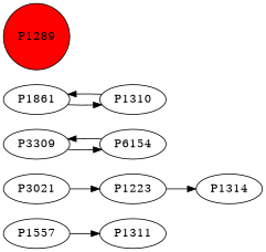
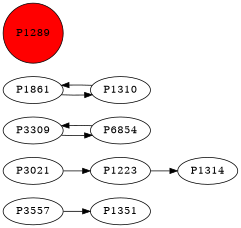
  digraph {
    rankdir=LR
-   P3557 [label=P1557]
-   P1311
+   P3557
+   P1311 [label=P1351]
    P1223
    P1314
    P3021
    n6 [label=P3309]
-   P6154
+   P6154 [label=P6854]
    n8 [label=P1861]
    P1310
    P1289 [fillcolor=red shape=circle style=filled]
    P3557 -> P1311
    P1223 -> P1314
    P3021 -> P1223
    n6 -> P6154
    P6154 -> n6
    n8 -> P1310
    P1310 -> n8
  }
